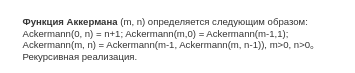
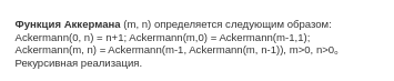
  <mxCell id="0" />
  <mxCell id="1" parent="0" />
- <mxCell id="2" value="&lt;b style=&quot;color: rgb(51, 51, 51); font-family: &amp;quot;ys text&amp;quot;, arial, helvetica, &amp;quot;arial unicode ms&amp;quot;, sans-serif; font-size: 16px; font-style: normal; letter-spacing: normal; text-indent: 0px; text-transform: none; word-spacing: 0px; background-color: rgb(255, 255, 255);&quot;&gt;Функция&lt;/b&gt;&lt;span style=&quot;color: rgb(51, 51, 51); font-family: &amp;quot;ys text&amp;quot;, arial, helvetica, &amp;quot;arial unicode ms&amp;quot;, sans-serif; font-size: 16px; font-style: normal; font-weight: 400; letter-spacing: normal; text-indent: 0px; text-transform: none; word-spacing: 0px; background-color: rgb(255, 255, 255); display: inline; float: none;&quot;&gt;&lt;span&gt;&amp;nbsp;&lt;/span&gt;&lt;/span&gt;&lt;b style=&quot;color: rgb(51, 51, 51); font-family: &amp;quot;ys text&amp;quot;, arial, helvetica, &amp;quot;arial unicode ms&amp;quot;, sans-serif; font-size: 16px; font-style: normal; letter-spacing: normal; text-indent: 0px; text-transform: none; word-spacing: 0px; background-color: rgb(255, 255, 255);&quot;&gt;Аккермана&lt;/b&gt;&lt;span style=&quot;color: rgb(51, 51, 51); font-family: &amp;quot;ys text&amp;quot;, arial, helvetica, &amp;quot;arial unicode ms&amp;quot;, sans-serif; font-size: 16px; font-style: normal; font-weight: 400; letter-spacing: normal; text-indent: 0px; text-transform: none; word-spacing: 0px; background-color: rgb(255, 255, 255); display: inline; float: none;&quot;&gt;&lt;span&gt;&amp;nbsp;&lt;/span&gt;(m, n) определяется следующим образом: Ackermann(0, n) = n+1; Ackermann(m,0) = Ackermann(m-1,1); Ackermann(m, n) = Ackermann(m-1, Ackermann(m, n-1)), m&amp;gt;0, n&amp;gt;0。 Рекурсивная реализация.&lt;/span&gt;" style="text;whiteSpace=wrap;html=1;" vertex="1" parent="1"><mxGeometry x="35" y="20" width="550" height="80" as="geometry" /></mxCell>
+ <mxCell id="2" value="&lt;b style=&quot;color: rgb(51, 51, 51); font-family: &amp;quot;ys text&amp;quot;, arial, helvetica, &amp;quot;arial unicode ms&amp;quot;, sans-serif; font-size: 16px; font-style: normal; letter-spacing: normal; text-indent: 0px; text-transform: none; word-spacing: 0px; background-color: rgb(255, 255, 255);&quot;&gt;Функция&lt;/b&gt;&lt;span style=&quot;color: rgb(51, 51, 51); font-family: &amp;quot;ys text&amp;quot;, arial, helvetica, &amp;quot;arial unicode ms&amp;quot;, sans-serif; font-size: 16px; font-style: normal; font-weight: 400; letter-spacing: normal; text-indent: 0px; text-transform: none; word-spacing: 0px; background-color: rgb(255, 255, 255); display: inline; float: none;&quot;&gt;&lt;span&gt;&amp;nbsp;&lt;/span&gt;&lt;/span&gt;&lt;b style=&quot;color: rgb(51, 51, 51); font-family: &amp;quot;ys text&amp;quot;, arial, helvetica, &amp;quot;arial unicode ms&amp;quot;, sans-serif; font-size: 16px; font-style: normal; letter-spacing: normal; text-indent: 0px; text-transform: none; word-spacing: 0px; background-color: rgb(255, 255, 255);&quot;&gt;Аккермана&lt;/b&gt;&lt;span style=&quot;color: rgb(51, 51, 51); font-family: &amp;quot;ys text&amp;quot;, arial, helvetica, &amp;quot;arial unicode ms&amp;quot;, sans-serif; font-size: 16px; font-style: normal; font-weight: 400; letter-spacing: normal; text-indent: 0px; text-transform: none; word-spacing: 0px; background-color: rgb(255, 255, 255); display: inline; float: none;&quot;&gt;&lt;span&gt;&amp;nbsp;&lt;/span&gt;(m, n) определяется следующим образом: Ackermann(0, n) = n+1; Ackermann(m,0) = Ackermann(m-1,1); Ackermann(m, n) = Ackermann(m-1, Ackermann(m, n-1)), m&amp;gt;0, n&amp;gt;0。 Рекурсивная реализация.&lt;/span&gt;" style="text;whiteSpace=wrap;html=1;" vertex="1" parent="1"><mxGeometry x="20" y="20" width="550" height="80" as="geometry" /></mxCell>
